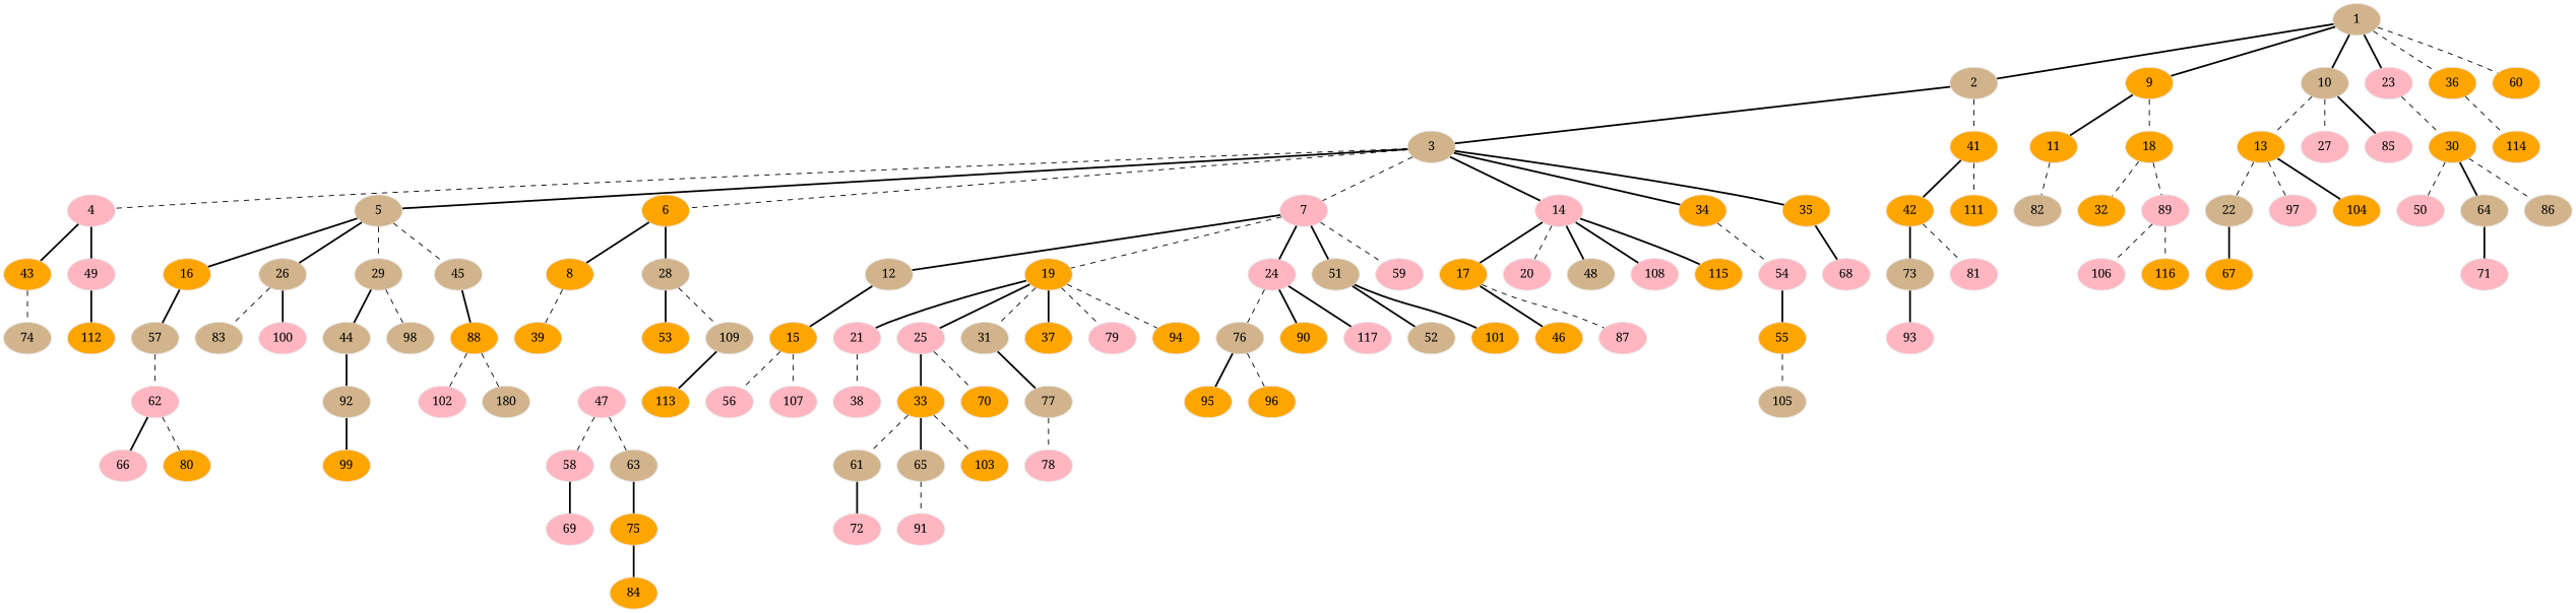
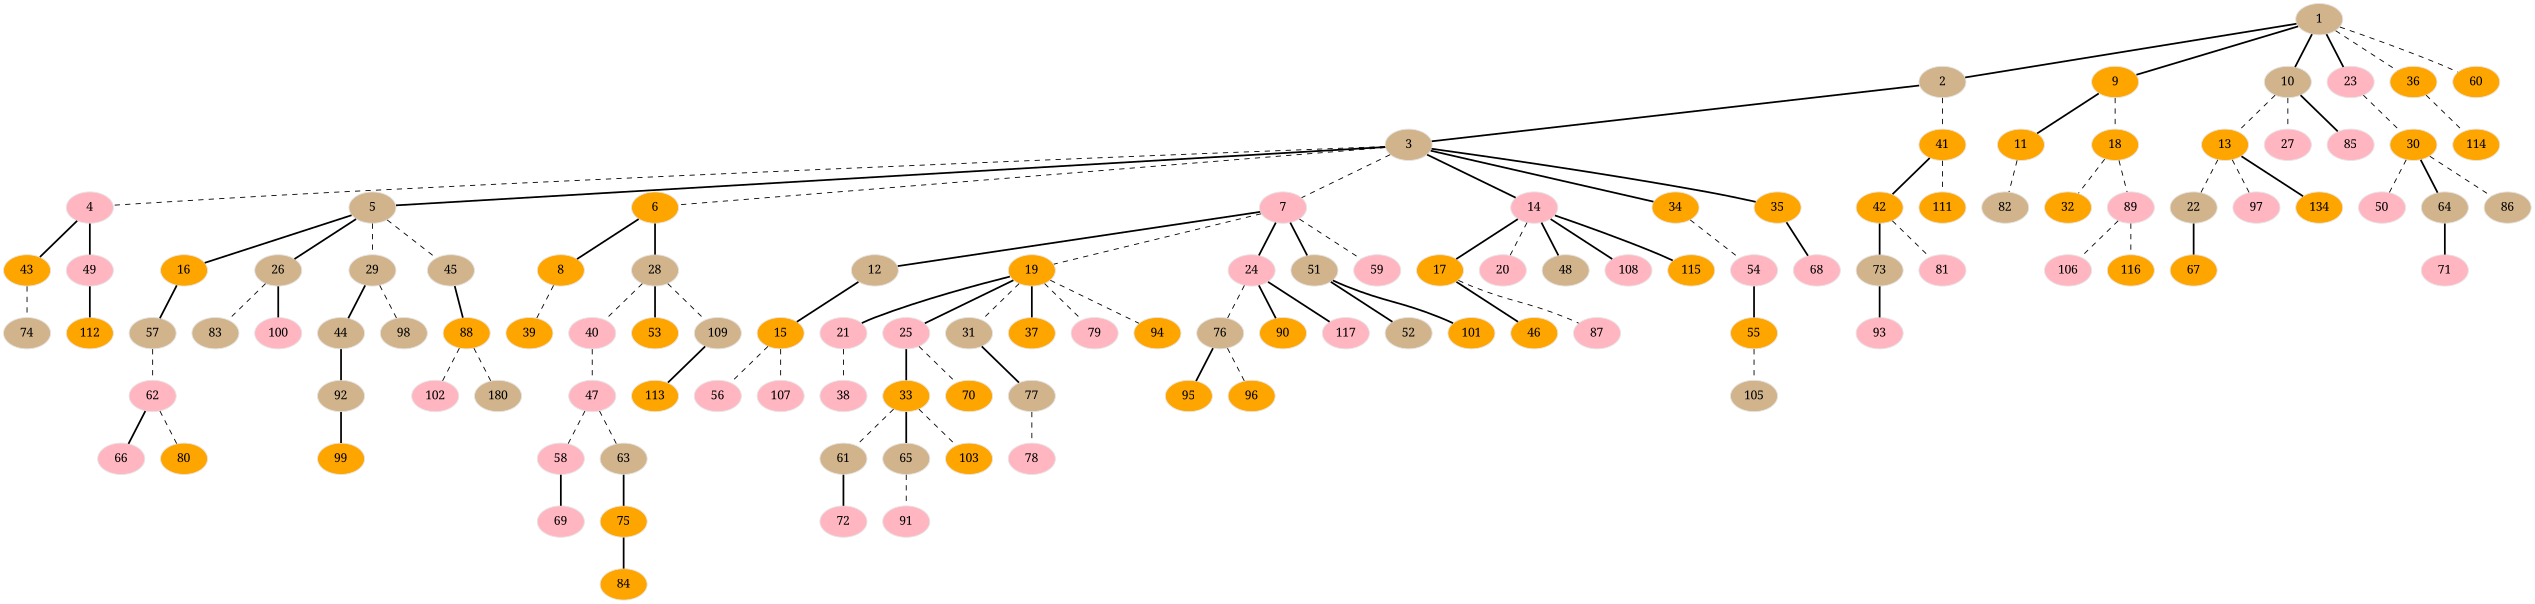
  graph {
    fontname="Noto Serif"
    node [color=gray90 fillcolor=orange fontname="Noto Serif" style=filled]
    edge [fontname="Noto Serif" style=bold]
    1 [fillcolor=tan]
    2 [fillcolor=tan]
    9
    10 [fillcolor=tan]
    23 [fillcolor=lightpink]
    36
    60
    3 [fillcolor=tan]
    41
    11
    18
    13
    27 [fillcolor=lightpink]
    85 [fillcolor=lightpink]
    30
    114
    4 [fillcolor=lightpink]
    5 [fillcolor=tan]
    6
    7 [fillcolor=lightpink]
    14 [fillcolor=lightpink]
    34
    35
    42
    111
    43
    49 [fillcolor=lightpink]
    16
    26 [fillcolor=tan]
    29 [fillcolor=tan]
    45 [fillcolor=tan]
    8
    28 [fillcolor=tan]
    12 [fillcolor=tan]
    19
    24 [fillcolor=lightpink]
    51 [fillcolor=tan]
    59 [fillcolor=lightpink]
    17
    20 [fillcolor=lightpink]
    48 [fillcolor=tan]
    108 [fillcolor=lightpink]
    115
    54 [fillcolor=lightpink]
    68 [fillcolor=lightpink]
    74 [fillcolor=tan]
    112
    57 [fillcolor=tan]
    83 [fillcolor=tan]
    100 [fillcolor=lightpink]
    44 [fillcolor=tan]
    98 [fillcolor=tan]
    88
    39
+   40 [fillcolor=lightpink]
    53
    109 [fillcolor=tan]
    15
    21 [fillcolor=lightpink]
    25 [fillcolor=lightpink]
    31 [fillcolor=tan]
    37
    79 [fillcolor=lightpink]
    94
    76 [fillcolor=tan]
    90
    117 [fillcolor=lightpink]
    52 [fillcolor=tan]
    101
    82 [fillcolor=tan]
    32
    89 [fillcolor=lightpink]
    22 [fillcolor=tan]
    97 [fillcolor=lightpink]
-   104
+   104 [label=134]
    56 [fillcolor=lightpink]
    107 [fillcolor=lightpink]
    67
    46
    87 [fillcolor=lightpink]
    62 [fillcolor=lightpink]
    106 [fillcolor=lightpink]
    116
    38 [fillcolor=lightpink]
    33
    70
    77 [fillcolor=tan]
    50 [fillcolor=lightpink]
    64 [fillcolor=tan]
    86 [fillcolor=tan]
    95
    96
    61 [fillcolor=tan]
    65 [fillcolor=tan]
    103
    47 [fillcolor=lightpink]
    113
    92 [fillcolor=tan]
    71 [fillcolor=lightpink]
    78 [fillcolor=lightpink]
    72 [fillcolor=lightpink]
    91 [fillcolor=lightpink]
    55
    58 [fillcolor=lightpink]
    63 [fillcolor=tan]
    73 [fillcolor=tan]
    81 [fillcolor=lightpink]
    93 [fillcolor=lightpink]
    99
    102 [fillcolor=lightpink]
    n111 [fillcolor=tan label=180]
    69 [fillcolor=lightpink]
    75
    105 [fillcolor=tan]
    66 [fillcolor=lightpink]
    80
    84
    1 -- 2
    1 -- 9
    1 -- 10
    1 -- 23
    1 -- 36 [style=dashed]
    1 -- 60 [style=dashed]
    2 -- 3
    2 -- 41 [style=dashed]
    9 -- 11
    9 -- 18 [style=dashed]
    10 -- 13 [style=dashed]
    10 -- 27 [style=dashed]
    10 -- 85
    23 -- 30 [style=dashed]
    36 -- 114 [style=dashed]
    3 -- 4 [style=dashed]
    3 -- 5
    3 -- 6 [style=dashed]
    3 -- 7 [style=dashed]
    3 -- 14
    3 -- 34
    3 -- 35
    41 -- 42
    41 -- 111 [style=dashed]
    11 -- 82 [style=dashed]
    18 -- 32 [style=dashed]
    18 -- 89 [style=dashed]
    13 -- 22 [style=dashed]
    13 -- 97 [style=dashed]
    13 -- 104
    30 -- 50 [style=dashed]
    30 -- 64
    30 -- 86 [style=dashed]
    4 -- 43
    4 -- 49
    5 -- 16
    5 -- 26
    5 -- 29 [style=dashed]
    5 -- 45 [style=dashed]
    6 -- 8
    6 -- 28
    7 -- 12
    7 -- 19 [style=dashed]
    7 -- 24
    7 -- 51
    7 -- 59 [style=dashed]
    14 -- 17
    14 -- 20 [style=dashed]
    14 -- 48
    14 -- 108
    14 -- 115
    34 -- 54 [style=dashed]
    35 -- 68
    42 -- 73
    42 -- 81 [style=dashed]
    43 -- 74 [style=dashed]
    49 -- 112
    16 -- 57
    26 -- 83 [style=dashed]
    26 -- 100
    29 -- 44
    29 -- 98 [style=dashed]
    45 -- 88
    8 -- 39 [style=dashed]
+   28 -- 40 [style=dashed]
    28 -- 53
    28 -- 109 [style=dashed]
    12 -- 15
    19 -- 21
    19 -- 25
    19 -- 31 [style=dashed]
    19 -- 37
    19 -- 79 [style=dashed]
    19 -- 94 [style=dashed]
    24 -- 76 [style=dashed]
    24 -- 90
    24 -- 117
    51 -- 52
    51 -- 101
    17 -- 46
    17 -- 87 [style=dashed]
    54 -- 55
    57 -- 62 [style=dashed]
    44 -- 92
    88 -- 102 [style=dashed]
    88 -- n111 [style=dashed]
+   40 -- 47 [style=dashed]
    109 -- 113
    15 -- 56 [style=dashed]
    15 -- 107 [style=dashed]
    21 -- 38 [style=dashed]
    25 -- 33
    25 -- 70 [style=dashed]
    31 -- 77
    76 -- 95
    76 -- 96 [style=dashed]
    89 -- 106 [style=dashed]
    89 -- 116 [style=dashed]
    22 -- 67
    62 -- 66
    62 -- 80 [style=dashed]
    33 -- 61 [style=dashed]
    33 -- 65
    33 -- 103 [style=dashed]
    77 -- 78 [style=dashed]
    64 -- 71
    61 -- 72
    65 -- 91 [style=dashed]
    47 -- 58 [style=dashed]
    47 -- 63 [style=dashed]
    92 -- 99
    55 -- 105 [style=dashed]
    58 -- 69
    63 -- 75
    73 -- 93
    75 -- 84
  }
